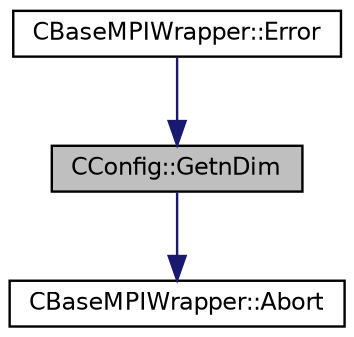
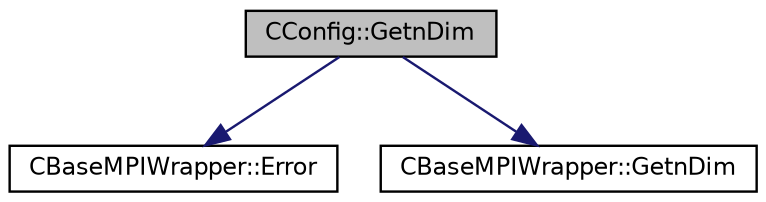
  digraph {
    rankdir=TB
    node [color=black fillcolor=white fontname=Helvetica fontsize=10 shape=record style=filled]
    edge [color=midnightblue fontname=Helvetica fontsize=10 labelfontname=Helvetica labelfontsize=10 style=solid]
    n1 [fillcolor=grey75 fontcolor=black height=0.2 label="CConfig::GetnDim" width=0.4]
    n2 [height=0.2 label="CBaseMPIWrapper::Error" width=0.4]
-   n3 [height=0.2 label="CBaseMPIWrapper::Abort" width=0.4]
-   n2 -> n1
+   n3 [height=0.2 label="CBaseMPIWrapper::GetnDim" width=0.4]
+   n1 -> n2
    n1 -> n3
  }
